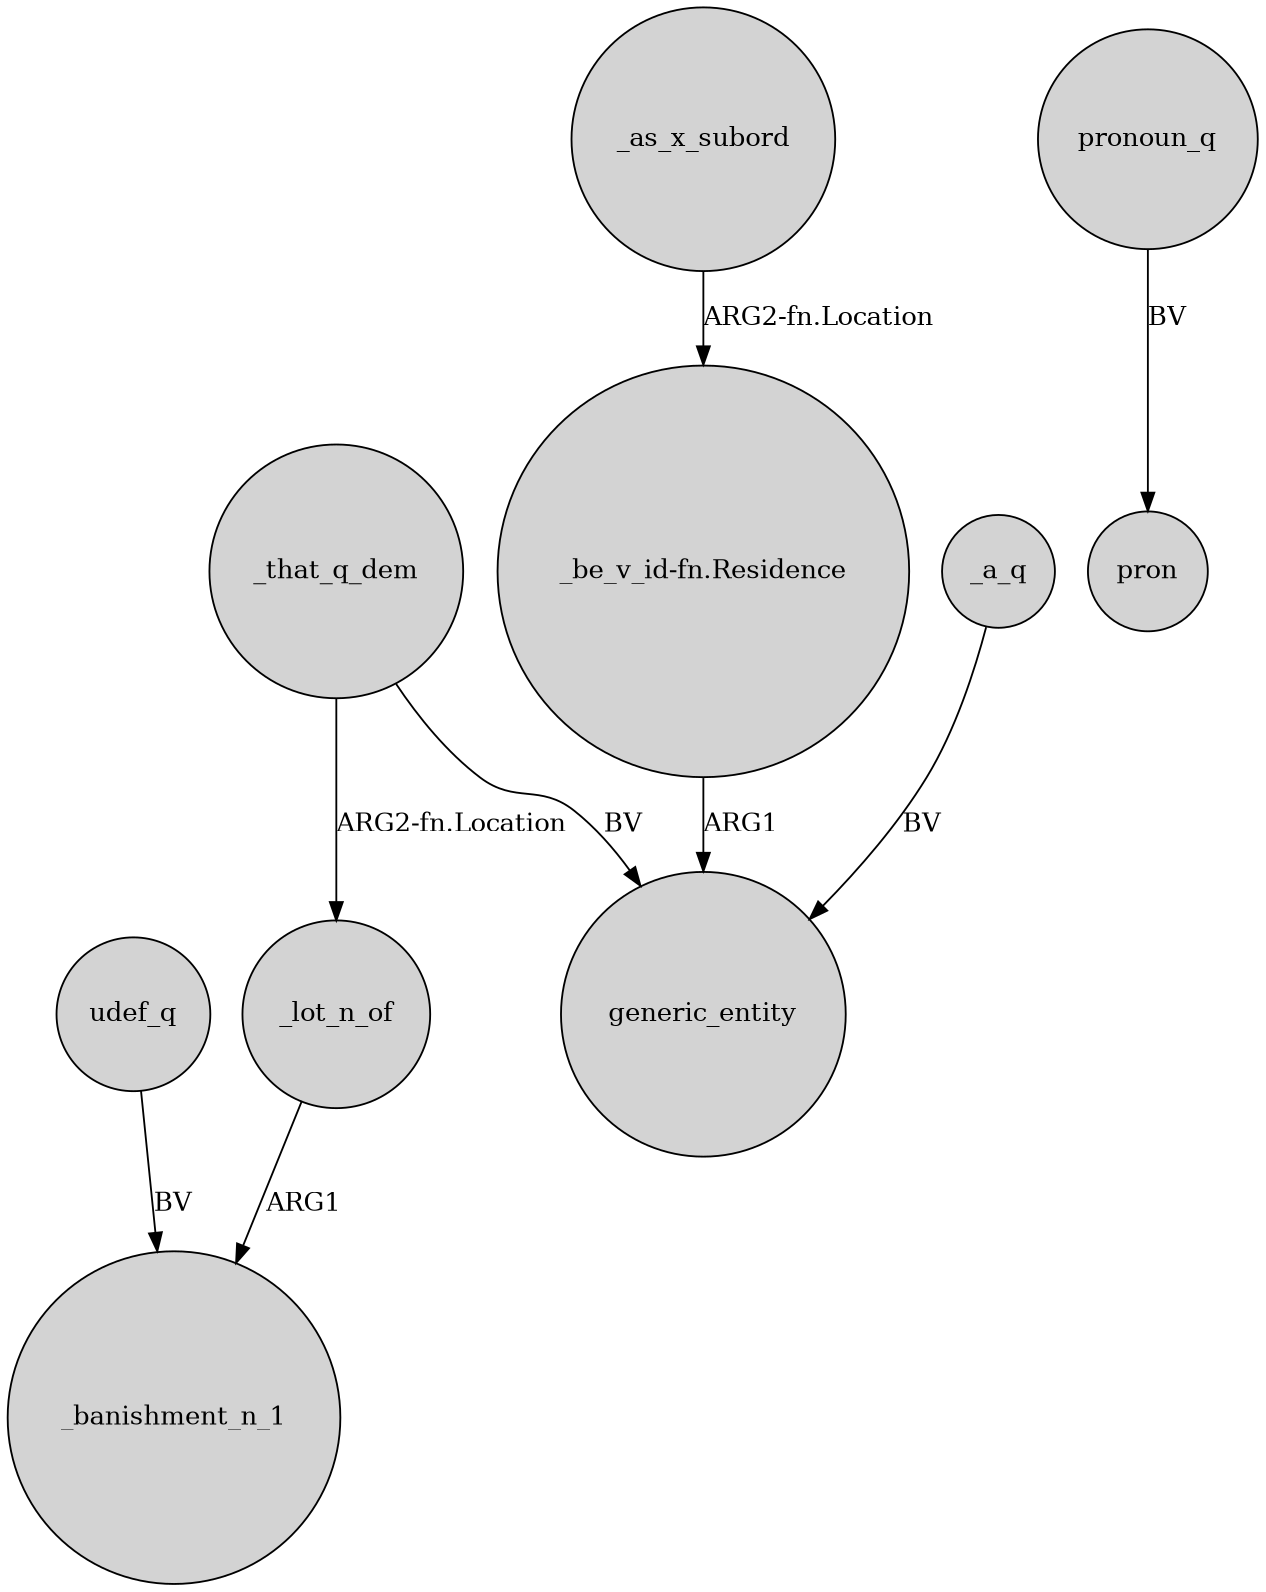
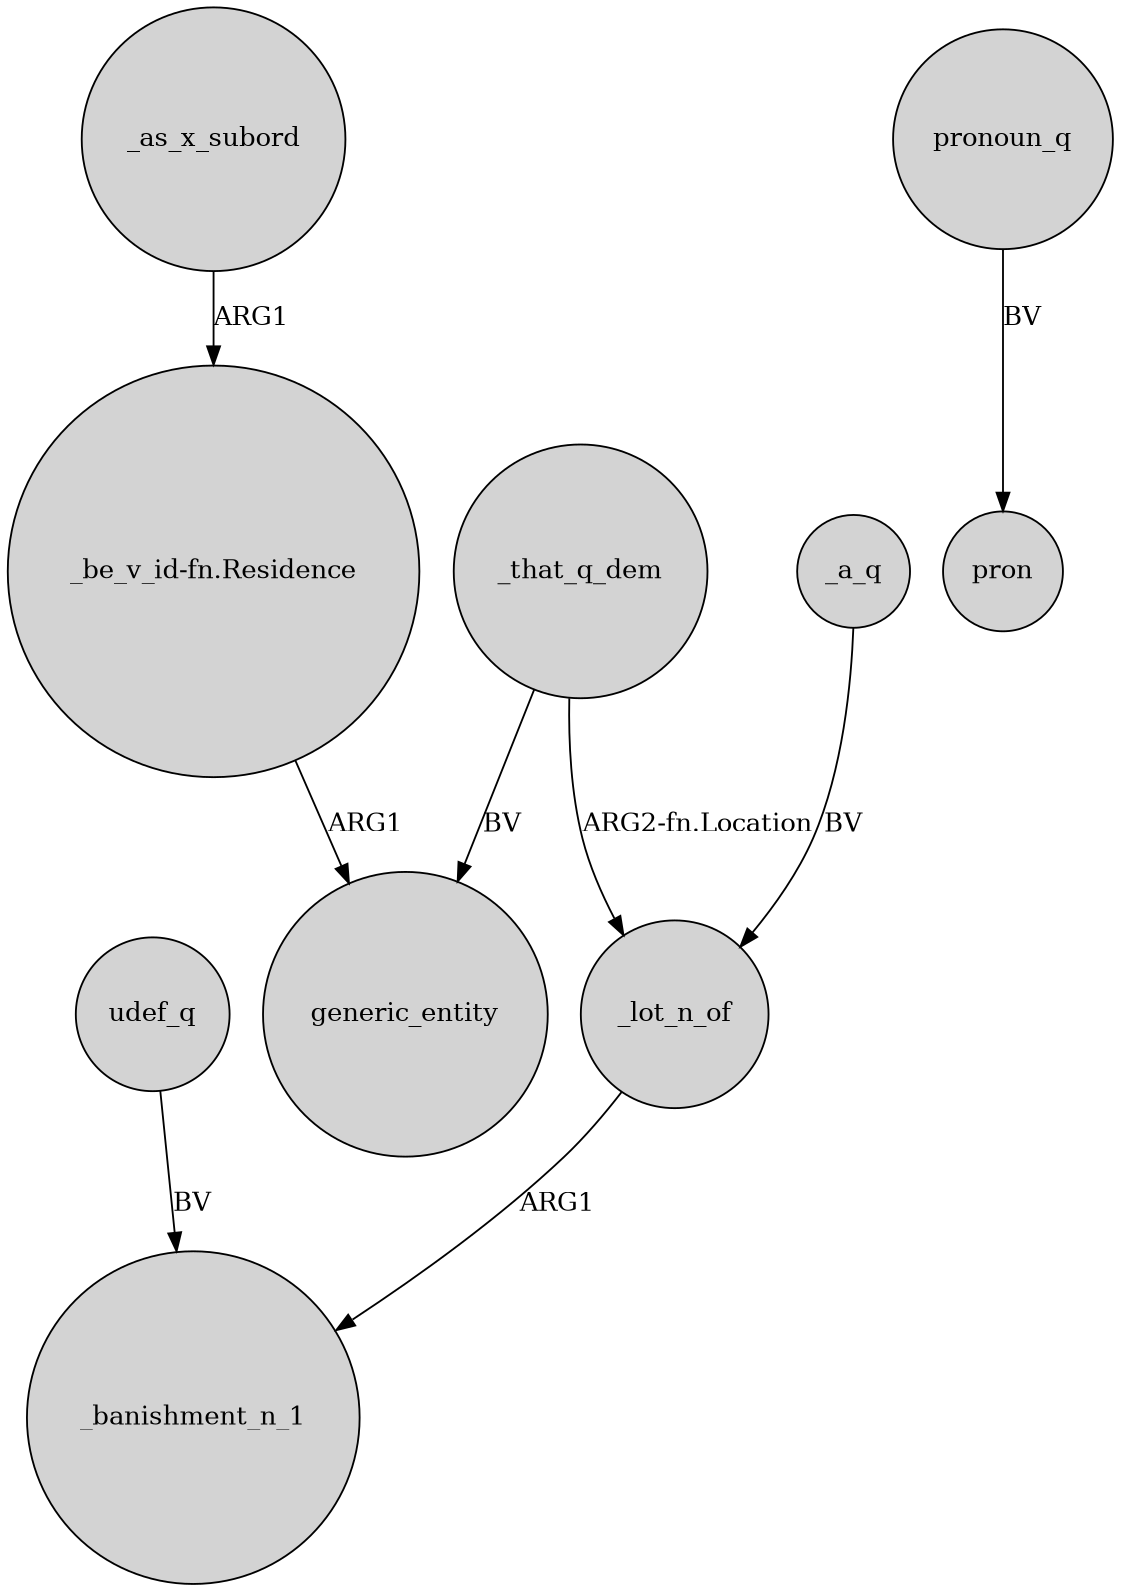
  digraph {
    node [shape=circle style=filled]
    udef_q
    _banishment_n_1
    _that_q_dem
    generic_entity
    _lot_n_of
    "_be_v_id-fn.Residence"
    _as_x_subord
    pronoun_q
    pron
    _a_q
    udef_q -> _banishment_n_1 [label=BV]
    _that_q_dem -> generic_entity [label=BV]
    _that_q_dem -> _lot_n_of [label="ARG2-fn.Location"]
    _lot_n_of -> _banishment_n_1 [label=ARG1]
    "_be_v_id-fn.Residence" -> generic_entity [label=ARG1]
-   _as_x_subord -> "_be_v_id-fn.Residence" [label="ARG2-fn.Location"]
+   _as_x_subord -> "_be_v_id-fn.Residence" [label=ARG1]
    pronoun_q -> pron [label=BV]
-   _a_q -> generic_entity [label=BV]
+   _a_q -> _lot_n_of [label=BV]
  }
